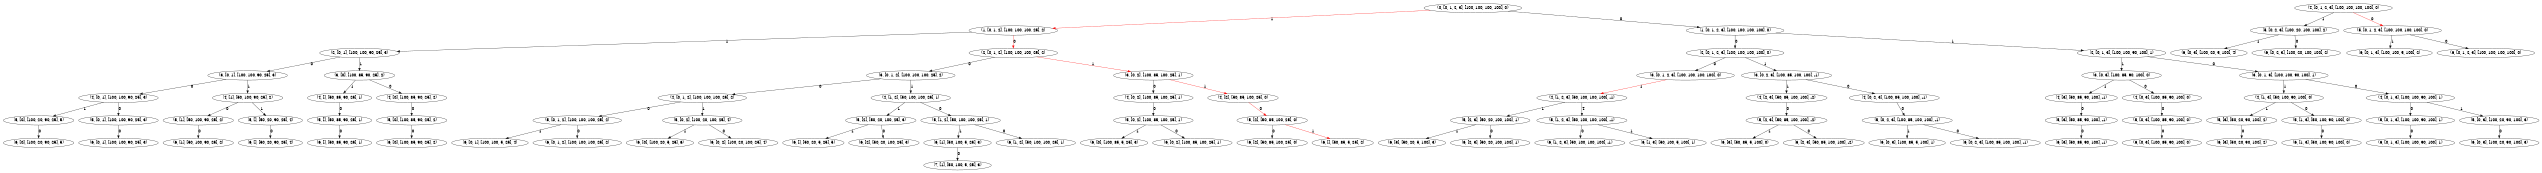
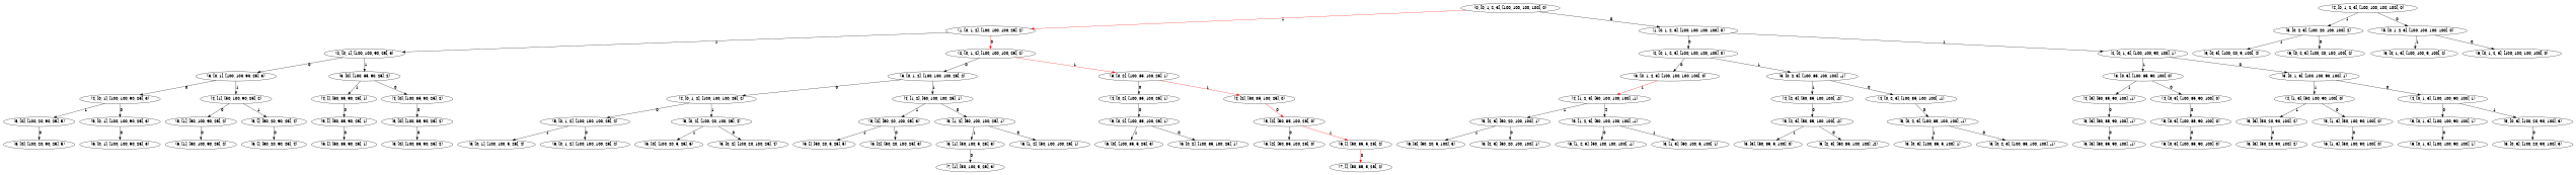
  strict digraph {
    node [color=black]
    n1 [label="(4, [2, 3], [50, 85, 100, 100], -2)"]
    n2 [label="(5, [2, 3], [50, 85, 100, 100], -2)"]
    n3 [label="(6, [3], [50, 85, 5, 100], 0)"]
    n4 [label="(6, [2, 3], [50, 85, 100, 100], -2)"]
    n5 [label="(5, [], [50, 85, 90, 25], 1)"]
    n6 [label="(6, [], [50, 85, 90, 25], 1)"]
    n7 [label="(2, [0, 1, 2, 3], [100, 100, 100, 100], 0)"]
    n8 [label="(3, [0, 1, 2, 3], [100, 100, 100, 100], 0)"]
    n9 [label="(3, [0, 2, 3], [100, 85, 100, 100], -1)"]
    n10 [label="(4, [1, 2, 3], [50, 100, 100, 100], -1)"]
    n11 [label="(4, [0, 2, 3], [100, 85, 100, 100], -1)"]
    n12 [label="(6, [1, 3], [50, 100, 90, 100], 0)"]
    n13 [label="(3, [0, 1], [100, 100, 90, 25], 3)"]
    n14 [label="(4, [0, 1], [100, 100, 90, 25], 3)"]
    n15 [label="(4, [1], [50, 100, 90, 25], 2)"]
    n16 [label="(5, [0], [100, 20, 90, 25], 5)"]
    n17 [label="(5, [0, 1], [100, 100, 90, 25], 3)"]
    n18 [label="(5, [1], [50, 100, 90, 25], 2)"]
    n19 [label="(5, [], [50, 20, 90, 25], 4)"]
    n20 [label="(3, [0, 1, 2], [100, 100, 100, 25], 2)"]
    n21 [label="(4, [0, 1, 2], [100, 100, 100, 25], 2)"]
    n22 [label="(4, [1, 2], [50, 100, 100, 25], 1)"]
    n23 [label="(5, [0, 1, 2], [100, 100, 100, 25], 2)"]
    n24 [label="(5, [0, 2], [100, 20, 100, 25], 4)"]
    n25 [label="(5, [2], [50, 20, 100, 25], 3)"]
    n26 [label="(5, [1, 2], [50, 100, 100, 25], 1)"]
    n27 [label="(6, [], [50, 20, 5, 25], 5)"]
    n28 [label="(6, [2], [50, 20, 100, 25], 3)"]
    n29 [label="(6, [1, 2, 3], [50, 100, 100, 100], -1)"]
    n30 [label="(6, [0, 1], [100, 100, 5, 25], 4)"]
    n31 [label="(4, [3], [50, 85, 90, 100], -1)"]
    n32 [label="(5, [3], [50, 85, 90, 100], -1)"]
    n33 [label="(6, [3], [50, 85, 90, 100], -1)"]
    n34 [label="(5, [0, 1, 3], [100, 100, 90, 100], 1)"]
    n35 [label="(6, [0, 1, 3], [100, 100, 90, 100], 1)"]
    n36 [label="(6, [1], [50, 100, 5, 25], 3)"]
    n37 [label="(7, [1], [50, 100, 5, 25], 3)"]
    n38 [label="(6, [0, 3], [100, 20, 5, 100], 4)"]
    n39 [label="(6, [0, 1], [100, 100, 90, 25], 3)"]
    n40 [label="(4, [0, 3], [100, 85, 90, 100], 0)"]
    n41 [label="(5, [0, 3], [100, 85, 90, 100], 0)"]
    n42 [label="(6, [0, 3], [100, 85, 90, 100], 0)"]
    n43 [label="(6, [3], [50, 20, 5, 100], 3)"]
    n44 [label="(6, [2], [50, 85, 100, 25], 0)"]
    n45 [label="(4, [0, 1, 2, 3], [100, 100, 100, 100], 0)"]
    n46 [label="(5, [0, 2, 3], [100, 20, 100, 100], 2)"]
    n47 [label="(5, [0, 1, 2, 3], [100, 100, 100, 100], 0)"]
    n48 [label="(5, [2, 3], [50, 20, 100, 100], 1)"]
    n49 [label="(5, [1, 2, 3], [50, 100, 100, 100], -1)"]
    n50 [label="(4, [], [50, 85, 90, 25], 1)"]
    n51 [label="(6, [0], [100, 20, 90, 25], 5)"]
    n52 [label="(6, [0, 3], [100, 20, 90, 100], 3)"]
    n53 [label="(6, [0, 1, 3], [100, 100, 5, 100], 2)"]
    n54 [label="(4, [0, 2], [100, 85, 100, 25], 1)"]
    n55 [label="(5, [0, 2], [100, 85, 100, 25], 1)"]
    n56 [label="(6, [0], [100, 85, 5, 25], 3)"]
    n57 [label="(6, [0, 2], [100, 85, 100, 25], 1)"]
    n58 [label="(6, [1, 3], [50, 100, 5, 100], 1)"]
    n59 [label="(6, [1], [50, 100, 90, 25], 2)"]
    n60 [label="(6, [], [50, 20, 90, 25], 4)"]
    n61 [label="(5, [0], [100, 85, 90, 25], 2)"]
    n62 [label="(6, [0], [100, 85, 90, 25], 2)"]
    n63 [label="(6, [0, 1, 2], [100, 100, 100, 25], 2)"]
    n64 [label="(6, [0], [100, 20, 5, 25], 6)"]
    n65 [label="(6, [0, 2], [100, 20, 100, 25], 4)"]
    n66 [label="(5, [0, 2, 3], [100, 85, 100, 100], -1)"]
    n67 [label="(6, [0, 3], [100, 85, 5, 100], 1)"]
    n68 [label="(6, [0, 2, 3], [100, 85, 100, 100], -1)"]
    n69 [label="(6, [3], [50, 20, 90, 100], 2)"]
    n70 [label="(4, [0], [100, 85, 90, 25], 2)"]
    n71 [label="(6, [0, 2, 3], [100, 20, 100, 100], 2)"]
    n72 [label="(6, [0, 1, 2, 3], [100, 100, 100, 100], 0)"]
    n73 [label="(5, [2], [50, 85, 100, 25], 0)"]
    n74 [label="(6, [], [50, 85, 5, 25], 2)"]
+   n75 [label="(7, [], [50, 85, 5, 25], 2)"]
    n76 [label="(3, [0, 3], [100, 85, 90, 100], 0)"]
    n77 [label="(2, [0, 1, 3], [100, 100, 90, 100], 1)"]
    n78 [label="(3, [0, 1, 3], [100, 100, 90, 100], 1)"]
    n79 [label="(4, [1, 3], [50, 100, 90, 100], 0)"]
    n80 [label="(4, [0, 1, 3], [100, 100, 90, 100], 1)"]
    n81 [label="(6, [1, 2], [50, 100, 100, 25], 1)"]
    n82 [label="(6, [2, 3], [50, 20, 100, 100], 1)"]
    n83 [label="(0, [0, 1, 2, 3], [100, 100, 100, 100], 0)"]
    n84 [label="(1, [0, 1, 2], [100, 100, 100, 25], 2)"]
    n85 [label="(1, [0, 1, 2, 3], [100, 100, 100, 100], 0)"]
    n86 [label="(2, [0, 1], [100, 100, 90, 25], 3)"]
    n87 [label="(2, [0, 1, 2], [100, 100, 100, 25], 2)"]
    n88 [label="(5, [0, 3], [100, 20, 90, 100], 3)"]
    n89 [label="(5, [3], [50, 20, 90, 100], 2)"]
    n90 [label="(5, [1, 3], [50, 100, 90, 100], 0)"]
    n91 [label="(3, [0, 2], [100, 85, 100, 25], 1)"]
    n92 [label="(4, [2], [50, 85, 100, 25], 0)"]
    n93 [label="(3, [0], [100, 85, 90, 25], 2)"]
    n1 -> n2 [label=0]
    n2 -> n3 [label=1]
    n2 -> n4 [label=0]
    n5 -> n6 [label=0]
    n7 -> n8 [label=0]
    n7 -> n9 [label=1]
    n8 -> n10 [color=red label=1]
    n9 -> n1 [label=1]
    n9 -> n11 [label=0]
    n10 -> n48 [label=1]
    n10 -> n49 [label=4]
    n11 -> n66 [label=0]
    n13 -> n14 [label=0]
    n13 -> n15 [label=1]
    n14 -> n16 [label=1]
    n14 -> n17 [label=0]
    n15 -> n18 [label=0]
    n15 -> n19 [label=1]
    n16 -> n51 [label=0]
    n17 -> n39 [label=0]
    n18 -> n59 [label=0]
    n19 -> n60 [label=0]
    n20 -> n21 [label=0]
    n20 -> n22 [label=1]
    n21 -> n23 [label=0]
    n21 -> n24 [label=1]
    n22 -> n25 [label=1]
    n22 -> n26 [label=0]
    n23 -> n30 [label=1]
    n23 -> n63 [label=0]
    n24 -> n64 [label=1]
    n24 -> n65 [label=0]
    n25 -> n27 [label=1]
    n25 -> n28 [label=0]
    n26 -> n36 [label=1]
    n26 -> n81 [label=0]
    n31 -> n32 [label=0]
    n32 -> n33 [label=0]
    n34 -> n35 [label=0]
    n36 -> n37 [label=0]
    n40 -> n41 [label=0]
    n41 -> n42 [label=0]
    n45 -> n46 [label=1]
-   n45 -> n47 [label=0 color=red]
+   n45 -> n47 [label=0]
    n46 -> n38 [label=1]
    n46 -> n71 [label=0]
    n47 -> n53 [label=1]
    n47 -> n72 [label=0]
    n48 -> n43 [label=1]
    n48 -> n82 [label=0]
    n49 -> n29 [label=0]
    n49 -> n58 [label=1]
    n50 -> n5 [label=0]
    n54 -> n55 [label=0]
    n55 -> n56 [label=1]
    n55 -> n57 [label=0]
    n61 -> n62 [label=0]
    n66 -> n67 [label=1]
    n66 -> n68 [label=0]
    n70 -> n61 [label=0]
    n73 -> n44 [label=0]
    n73 -> n74 [color=red label=1]
+   n74 -> n75 [color=red label=0]
    n76 -> n31 [label=1]
    n76 -> n40 [label=0]
    n77 -> n76 [label=1]
    n77 -> n78 [label=0]
    n78 -> n79 [label=1]
    n78 -> n80 [label=0]
    n79 -> n89 [label=1]
    n79 -> n90 [label=0]
    n80 -> n34 [label=0]
    n80 -> n88 [label=1]
    n83 -> n84 [color=red label=1]
    n83 -> n85 [label=0]
    n84 -> n86 [label=1]
    n84 -> n87 [color=red label=0]
    n85 -> n7 [label=0]
    n85 -> n77 [label=1]
    n86 -> n13 [label=0]
    n86 -> n93 [label=1]
    n87 -> n20 [label=0]
    n87 -> n91 [color=red label=1]
    n88 -> n52 [label=0]
    n89 -> n69 [label=0]
    n90 -> n12 [label=0]
    n91 -> n54 [label=0]
    n91 -> n92 [color=red label=1]
    n92 -> n73 [color=red label=0]
    n93 -> n50 [label=1]
    n93 -> n70 [label=0]
  }
